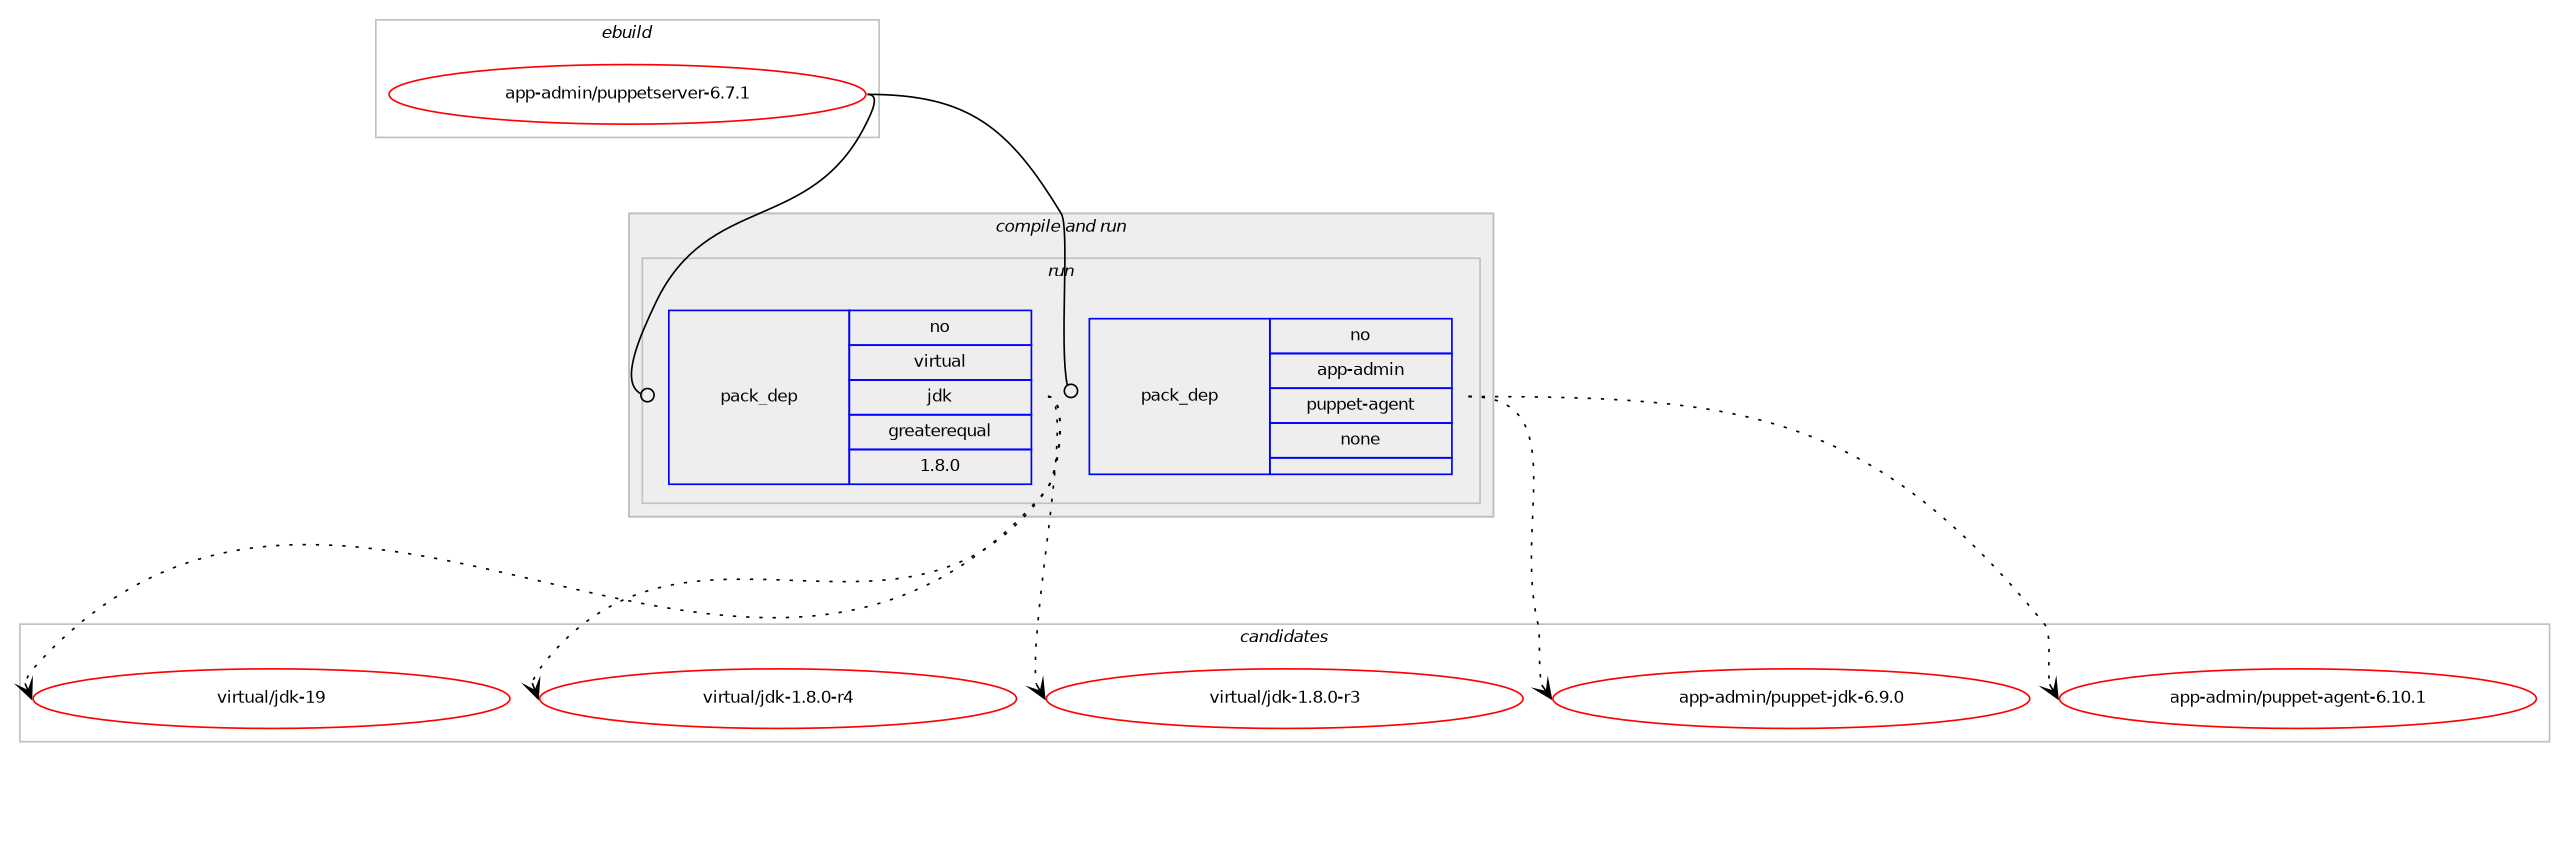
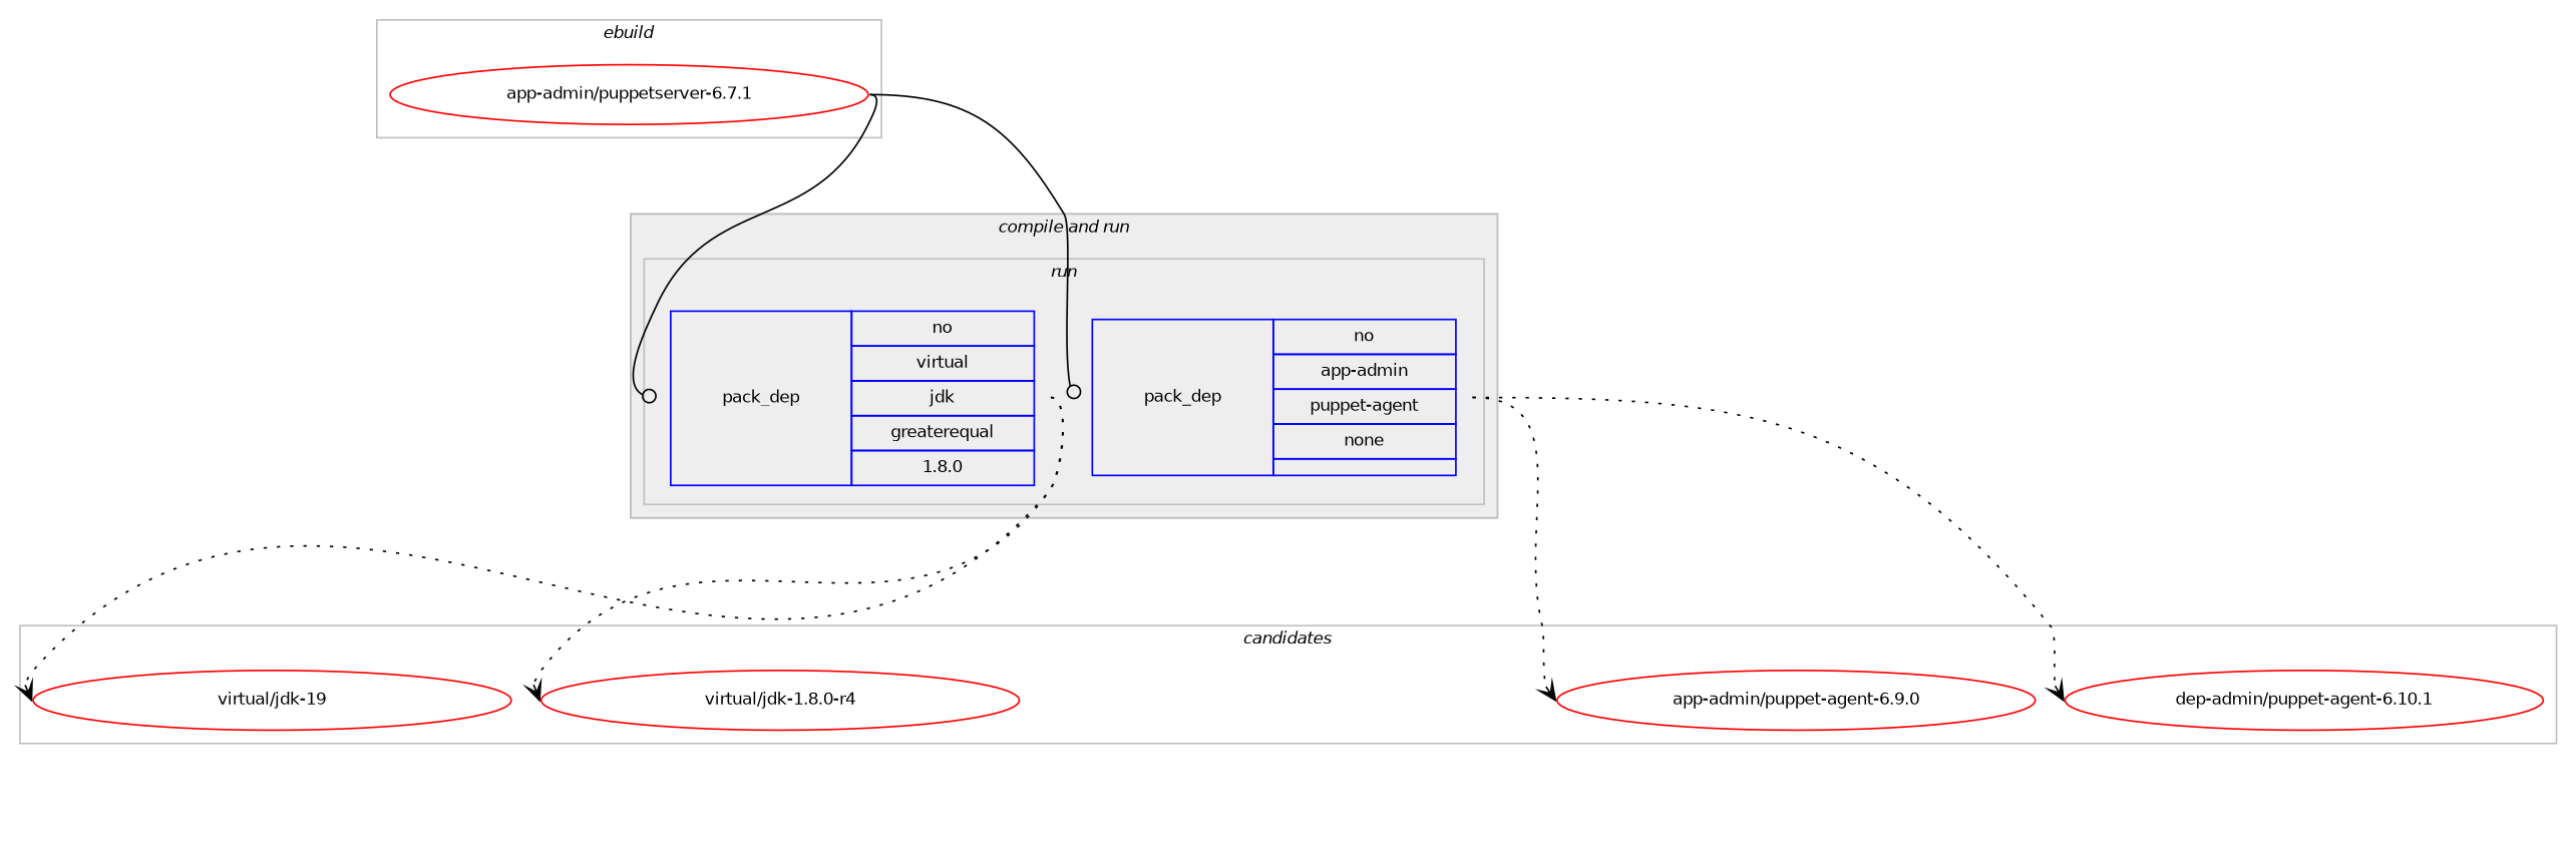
  digraph {
    compound=true
    concentrate=true
    fontname=Helvetica
    fontsize=10
    newrank=true
    rankdir=TB
    ranksep=1.5
    node [color=red fontname=Helvetica fontsize=10]
    edge [arrowhead=vee headport=w style=dotted tailport=e weight=100]
    n1 [label="app-admin/puppetserver-6.7.1" width=4]
    n2 [color=blue label=<<TABLE BORDER="0" CELLBORDER="1" CELLSPACING="0" CELLPADDING="4" WIDTH="220"><TR><TD ROWSPAN="6" CELLPADDING="30">pack_dep</TD></TR><TR><TD WIDTH="110">no</TD></TR><TR><TD>app-admin</TD></TR><TR><TD>puppet-agent</TD></TR><TR><TD>none</TD></TR><TR><TD></TD></TR></TABLE>> shape=none]
    n3 [color=blue label=<<TABLE BORDER="0" CELLBORDER="1" CELLSPACING="0" CELLPADDING="4" WIDTH="220"><TR><TD ROWSPAN="6" CELLPADDING="30">pack_dep</TD></TR><TR><TD WIDTH="110">no</TD></TR><TR><TD>virtual</TD></TR><TR><TD>jdk</TD></TR><TR><TD>greaterequal</TD></TR><TR><TD>1.8.0</TD></TR></TABLE>> shape=none]
-   n4 [label="app-admin/puppet-agent-6.10.1" width=4]
-   n5 [label="app-admin/puppet-jdk-6.9.0" width=4]
-   n6 [label="virtual/jdk-1.8.0-r3" width=4]
+   n4 [label="dep-admin/puppet-agent-6.10.1" width=4]
+   n5 [label="app-admin/puppet-agent-6.9.0" width=4]
    n7 [label="virtual/jdk-1.8.0-r4" width=4]
    n8 [label="virtual/jdk-19" width=4]
    subgraph cluster_1 {
      color=gray
      label=<<i>ebuild</i>>
      rank=same
      n1
    }
    subgraph cluster_2 {
      color=gray
      label=<<i>dependencies</i>>
      subgraph cluster_3 {
        color=gray
        fillcolor="#eeeeee"
        label=<<i>compile</i>>
        style=filled
      }
      subgraph cluster_4 {
        color=gray
        fillcolor="#eeeeee"
        label=<<i>compile and run</i>>
        style=filled
      }
      subgraph cluster_5 {
        color=gray
        fillcolor="#eeeeee"
        label=<<i>run</i>>
        style=filled
        subgraph sub_6 {
          color=gray
          fillcolor="#eeeeee"
          label=<<i>run</i>>
          style=filled
          n2
        }
        subgraph sub_7 {
          color=gray
          fillcolor="#eeeeee"
          label=<<i>run</i>>
          style=filled
          n3
        }
      }
    }
    subgraph cluster_8 {
      color=gray
      label=<<i>candidates</i>>
      rank=same
      subgraph sub_9 {
        color=black
        label=<<i>candidates</i>>
        nodesep=1
        rank=same
        n4
        n5
      }
      subgraph sub_10 {
        color=black
        label=<<i>candidates</i>>
        nodesep=1
        rank=same
-       n6
        n7
        n8
      }
    }
    n1 -> n2 [arrowhead=odot style=solid weight=20]
    n1 -> n3 [arrowhead=odot style=solid weight=20]
    n2 -> n4
    n2 -> n5
-   n3 -> n6
    n3 -> n7
    n3 -> n8
  }
